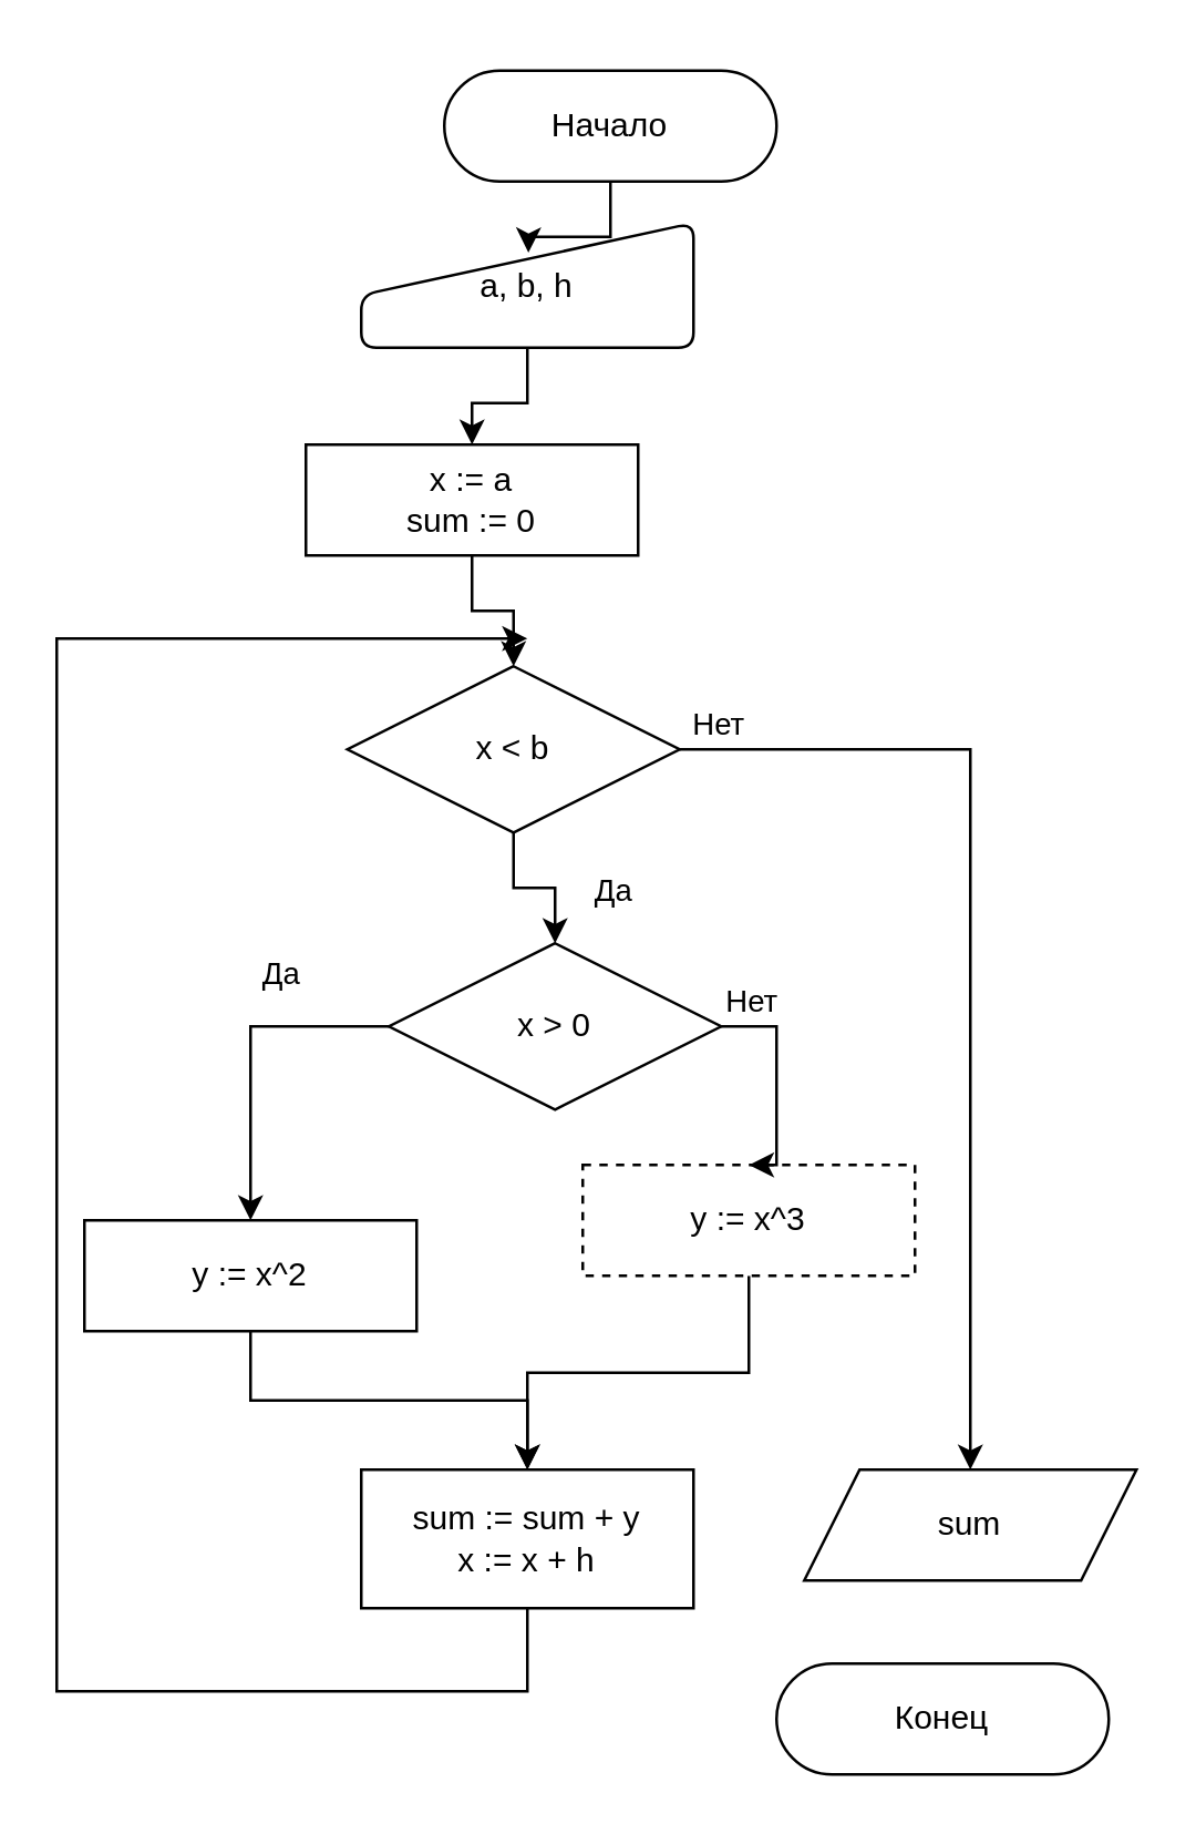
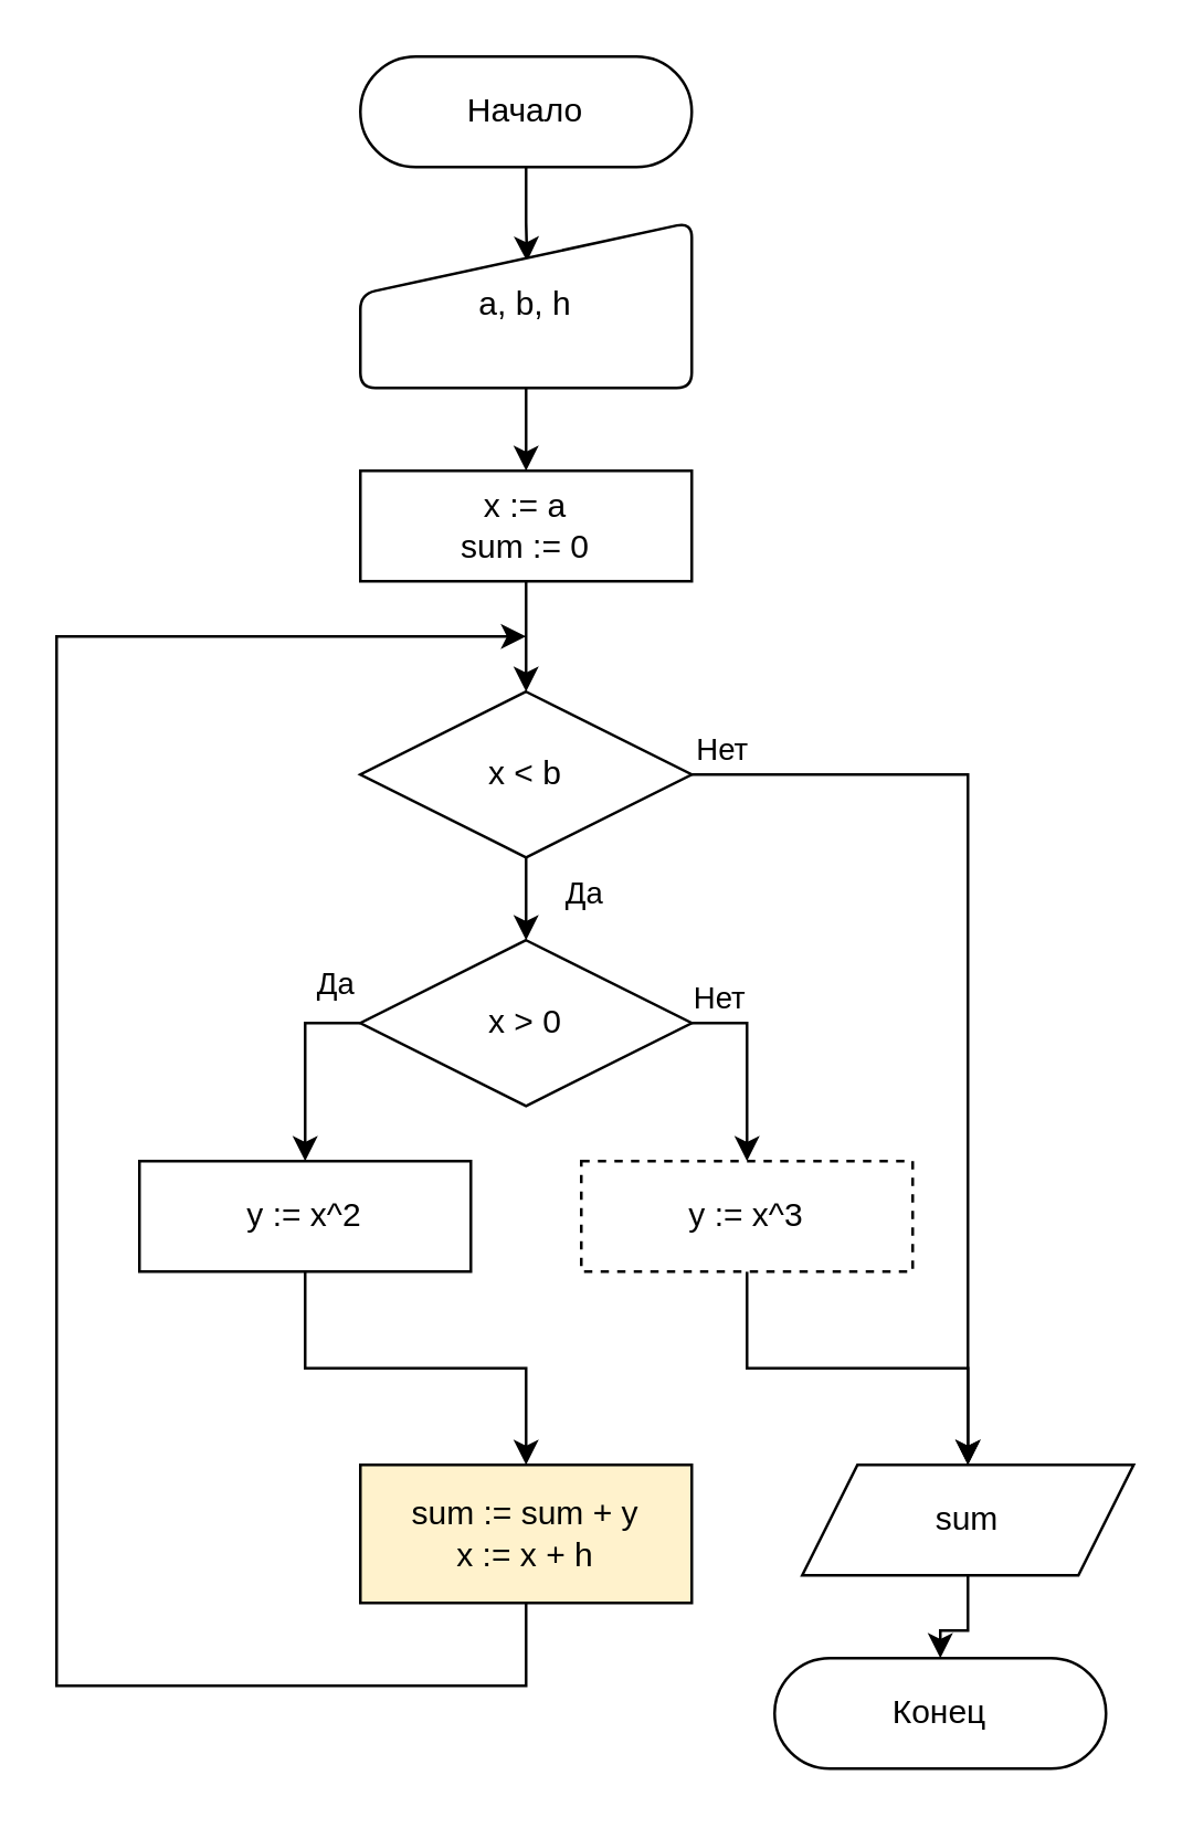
  <mxCell id="0" />
  <mxCell id="1" parent="0" />
  <mxCell id="2" style="edgeStyle=orthogonalEdgeStyle;rounded=0;orthogonalLoop=1;jettySize=auto;html=1;strokeWidth=1;entryX=0.503;entryY=0.237;entryDx=0;entryDy=0;entryPerimeter=0;" parent="1" source="3" target="24" edge="1"><mxGeometry relative="1" as="geometry"><mxPoint x="190" y="90" as="targetPoint" /></mxGeometry></mxCell>
- <mxCell id="3" value="Начало" style="rounded=1;whiteSpace=wrap;html=1;arcSize=50;strokeWidth=1;" parent="1" vertex="1"><mxGeometry x="160" y="25" width="120" height="40" as="geometry" /></mxCell>
+ <mxCell id="3" value="Начало" style="rounded=1;whiteSpace=wrap;html=1;arcSize=50;strokeWidth=1;" parent="1" vertex="1"><mxGeometry x="130" y="20" width="120" height="40" as="geometry" /></mxCell>
  <mxCell id="4" style="edgeStyle=orthogonalEdgeStyle;rounded=0;orthogonalLoop=1;jettySize=auto;html=1;entryX=0.5;entryY=0;entryDx=0;entryDy=0;" edge="1" parent="1" source="5" target="22"><mxGeometry relative="1" as="geometry" /></mxCell>
- <mxCell id="5" value="y := x^2" style="rounded=0;whiteSpace=wrap;html=1;strokeWidth=1;" parent="1" vertex="1"><mxGeometry x="30" y="440" width="120" height="40" as="geometry" /></mxCell>
+ <mxCell id="5" value="y := x^2" style="rounded=0;whiteSpace=wrap;html=1;strokeWidth=1;" parent="1" vertex="1"><mxGeometry x="50" y="420" width="120" height="40" as="geometry" /></mxCell>
  <mxCell id="6" value="Конец" style="rounded=1;whiteSpace=wrap;html=1;arcSize=50;strokeWidth=1;" parent="1" vertex="1"><mxGeometry x="280" y="600" width="120" height="40" as="geometry" /></mxCell>
  <mxCell id="7" style="edgeStyle=orthogonalEdgeStyle;rounded=0;orthogonalLoop=1;jettySize=auto;html=1;entryX=0.5;entryY=0;entryDx=0;entryDy=0;" edge="1" parent="1" source="11" target="26"><mxGeometry relative="1" as="geometry" /></mxCell>
  <mxCell id="8" value="Нет" style="edgeLabel;html=1;align=center;verticalAlign=middle;resizable=0;points=[];" vertex="1" connectable="0" parent="7"><mxGeometry x="-0.602" y="1" relative="1" as="geometry"><mxPoint x="-60" y="-9" as="offset" /></mxGeometry></mxCell>
  <mxCell id="9" style="edgeStyle=orthogonalEdgeStyle;rounded=0;orthogonalLoop=1;jettySize=auto;html=1;" edge="1" parent="1" source="11" target="20"><mxGeometry relative="1" as="geometry" /></mxCell>
  <mxCell id="10" value="Да" style="edgeLabel;html=1;align=center;verticalAlign=middle;resizable=0;points=[];" vertex="1" connectable="0" parent="9"><mxGeometry x="0.264" y="-1" relative="1" as="geometry"><mxPoint x="21" as="offset" /></mxGeometry></mxCell>
- <mxCell id="11" value="x &amp;lt; b" style="strokeWidth=1;html=1;shape=mxgraph.flowchart.decision;whiteSpace=wrap;" parent="1" vertex="1"><mxGeometry x="125" y="240" width="120" height="60" as="geometry" /></mxCell>
- <mxCell id="12" value="" style="edgeStyle=orthogonalEdgeStyle;rounded=0;orthogonalLoop=1;jettySize=auto;html=1;" edge="1" parent="1" source="13" target="22"><mxGeometry relative="1" as="geometry" /></mxCell>
+ <mxCell id="11" value="x &amp;lt; b" style="strokeWidth=1;html=1;shape=mxgraph.flowchart.decision;whiteSpace=wrap;" parent="1" vertex="1"><mxGeometry x="130" y="250" width="120" height="60" as="geometry" /></mxCell>
+ <mxCell id="12" value="" style="edgeStyle=orthogonalEdgeStyle;rounded=0;orthogonalLoop=1;jettySize=auto;html=1;" edge="1" parent="1" source="13" target="26"><mxGeometry relative="1" as="geometry" /></mxCell>
  <mxCell id="13" value="y := x^3" style="rounded=0;whiteSpace=wrap;html=1;strokeWidth=1;dashed=1;" parent="1" vertex="1"><mxGeometry x="210" y="420" width="120" height="40" as="geometry" /></mxCell>
  <mxCell id="14" style="edgeStyle=orthogonalEdgeStyle;rounded=0;orthogonalLoop=1;jettySize=auto;html=1;" edge="1" parent="1" source="15" target="11"><mxGeometry relative="1" as="geometry" /></mxCell>
- <mxCell id="15" value="x := a&lt;br&gt;sum := 0" style="rounded=0;whiteSpace=wrap;html=1;strokeWidth=1;" vertex="1" parent="1"><mxGeometry x="110" y="160" width="120" height="40" as="geometry" /></mxCell>
+ <mxCell id="15" value="x := a&lt;br&gt;sum := 0" style="rounded=0;whiteSpace=wrap;html=1;strokeWidth=1;" vertex="1" parent="1"><mxGeometry x="130" y="170" width="120" height="40" as="geometry" /></mxCell>
  <mxCell id="16" style="edgeStyle=orthogonalEdgeStyle;rounded=0;orthogonalLoop=1;jettySize=auto;html=1;entryX=0.5;entryY=0;entryDx=0;entryDy=0;exitX=1;exitY=0.5;exitDx=0;exitDy=0;exitPerimeter=0;" edge="1" parent="1" source="20" target="13"><mxGeometry relative="1" as="geometry" /></mxCell>
  <mxCell id="17" value="Нет" style="edgeLabel;html=1;align=center;verticalAlign=middle;resizable=0;points=[];" vertex="1" connectable="0" parent="16"><mxGeometry x="-0.74" y="-2" relative="1" as="geometry"><mxPoint y="-12" as="offset" /></mxGeometry></mxCell>
  <mxCell id="18" style="edgeStyle=orthogonalEdgeStyle;rounded=0;orthogonalLoop=1;jettySize=auto;html=1;exitX=0;exitY=0.5;exitDx=0;exitDy=0;exitPerimeter=0;" edge="1" parent="1" source="20" target="5"><mxGeometry relative="1" as="geometry" /></mxCell>
  <mxCell id="19" value="Да" style="edgeLabel;html=1;align=center;verticalAlign=middle;resizable=0;points=[];" vertex="1" connectable="0" parent="18"><mxGeometry x="0.015" y="1" relative="1" as="geometry"><mxPoint x="9" y="-31" as="offset" /></mxGeometry></mxCell>
- <mxCell id="20" value="x &amp;gt; 0" style="strokeWidth=1;html=1;shape=mxgraph.flowchart.decision;whiteSpace=wrap;" vertex="1" parent="1"><mxGeometry x="140" y="340" width="120" height="60" as="geometry" /></mxCell>
+ <mxCell id="20" value="x &amp;gt; 0" style="strokeWidth=1;html=1;shape=mxgraph.flowchart.decision;whiteSpace=wrap;" vertex="1" parent="1"><mxGeometry x="130" y="340" width="120" height="60" as="geometry" /></mxCell>
  <mxCell id="21" style="edgeStyle=orthogonalEdgeStyle;rounded=0;orthogonalLoop=1;jettySize=auto;html=1;exitX=0.5;exitY=1;exitDx=0;exitDy=0;" edge="1" parent="1" source="22"><mxGeometry relative="1" as="geometry"><mxPoint x="190" y="590" as="sourcePoint" /><mxPoint x="190" y="230" as="targetPoint" /><Array as="points"><mxPoint x="190" y="610" /><mxPoint x="20" y="610" /><mxPoint x="20" y="230" /></Array></mxGeometry></mxCell>
- <mxCell id="22" value="sum := sum + y&lt;br&gt;x := x + h" style="rounded=0;whiteSpace=wrap;html=1;strokeWidth=1;" vertex="1" parent="1"><mxGeometry x="130" y="530" width="120" height="50" as="geometry" /></mxCell>
+ <mxCell id="22" value="sum := sum + y&lt;br&gt;x := x + h" style="rounded=0;whiteSpace=wrap;html=1;strokeWidth=1;fillColor=#fff2cc;" vertex="1" parent="1"><mxGeometry x="130" y="530" width="120" height="50" as="geometry" /></mxCell>
  <mxCell id="23" style="edgeStyle=orthogonalEdgeStyle;rounded=0;orthogonalLoop=1;jettySize=auto;html=1;" edge="1" parent="1" source="24" target="15"><mxGeometry relative="1" as="geometry" /></mxCell>
- <mxCell id="24" value="a, b, h" style="html=1;strokeWidth=1;shape=manualInput;whiteSpace=wrap;rounded=1;size=26;arcSize=11;" vertex="1" parent="1"><mxGeometry x="130" y="80" width="120" height="45" as="geometry" /></mxCell>
+ <mxCell id="24" value="a, b, h" style="html=1;strokeWidth=1;shape=manualInput;whiteSpace=wrap;rounded=1;size=26;arcSize=11;" vertex="1" parent="1"><mxGeometry x="130" y="80" width="120" height="60" as="geometry" /></mxCell>
+ <mxCell id="25" value="" style="edgeStyle=orthogonalEdgeStyle;rounded=0;orthogonalLoop=1;jettySize=auto;html=1;" edge="1" parent="1" source="26" target="6"><mxGeometry relative="1" as="geometry" /></mxCell>
  <mxCell id="26" value="sum" style="shape=parallelogram;perimeter=parallelogramPerimeter;whiteSpace=wrap;html=1;fixedSize=1;strokeWidth=1;" vertex="1" parent="1"><mxGeometry x="290" y="530" width="120" height="40" as="geometry" /></mxCell>
